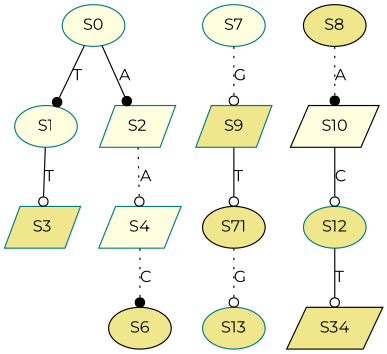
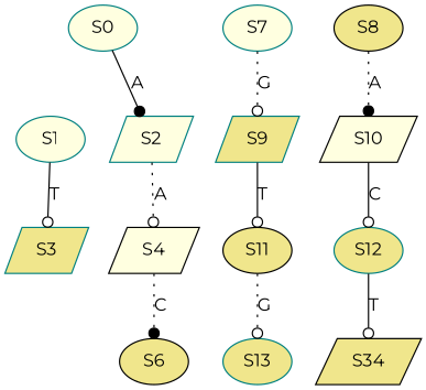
  strict digraph {
    fontname=Montserrat
    node [color=teal fillcolor=khaki fontname=Montserrat shape=ellipse style=filled]
    edge [arrowhead=odot fontname=Montserrat style=solid]
    S0 [fillcolor=lightyellow]
    S1 [fillcolor=lightyellow]
    S2 [fillcolor=lightyellow shape=parallelogram]
    S3 [shape=parallelogram]
-   S4 [fillcolor=lightyellow shape=parallelogram]
+   S4 [color=black fillcolor=lightyellow shape=parallelogram]
    S6 [color=black]
    S7 [fillcolor=lightyellow]
    S9 [shape=parallelogram]
    S8 [color=black]
    S10 [color=black fillcolor=lightyellow shape=parallelogram]
-   S11 [color=black label=S71]
+   S11 [color=black]
    S12
    S13
    n14 [color=black label=S34 shape=parallelogram]
-   S0 -> S1 [arrowhead=dot label=T]
    S0 -> S2 [arrowhead=dot label=A]
    S1 -> S3 [label=T]
    S2 -> S4 [label=A style=dotted]
    S4 -> S6 [arrowhead=dot label=C style=dotted]
    S7 -> S9 [label=G style=dotted]
    S9 -> S11 [label=T]
    S8 -> S10 [arrowhead=dot label=A style=dotted]
    S10 -> S12 [label=C]
    S11 -> S13 [label=G style=dotted]
    S12 -> n14 [label=T]
  }
